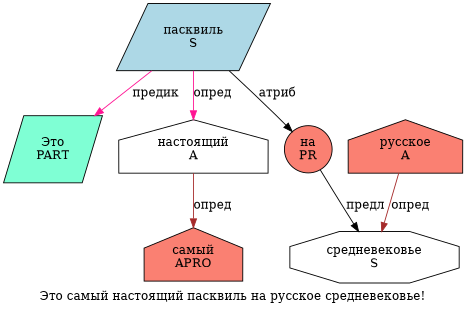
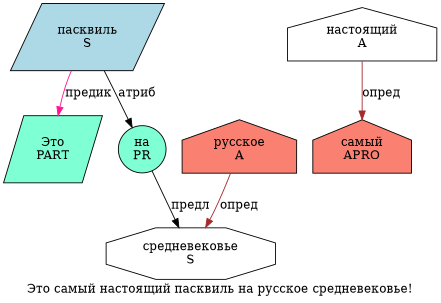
  digraph {
    label="Это самый настоящий пасквиль на русское средневековье!"
    node [fillcolor=aquamarine penwidth=1 shape=house style=filled]
    edge [color=brown]
    n1 [label="Это\nPART" shape=parallelogram]
    n2 [fillcolor=salmon label="самый\nAPRO"]
    n3 [fillcolor=white label="настоящий\nA"]
    n4 [fillcolor=lightblue label="пасквиль\nS" shape=parallelogram]
-   n5 [fillcolor=salmon label="на\nPR" shape=ellipse]
+   n5 [label="на\nPR" shape=ellipse]
    n6 [fillcolor=white label="средневековье\nS" shape=octagon]
    n7 [fillcolor=salmon label="русское\nA"]
    n3 -> n2 [label="опред"]
    n4 -> n1 [color=deeppink label="предик"]
-   n4 -> n3 [color=deeppink label="опред"]
    n4 -> n5 [color=black label="атриб"]
    n5 -> n6 [color=black label="предл"]
    n7 -> n6 [label="опред"]
  }
